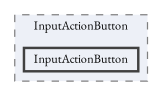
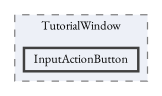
  digraph {
    compound=true
    fontname="EB Garamond"
    n1 [color=grey25 fillcolor="#edf0f7" fontname="EB Garamond" fontsize=10 height=0.2 label=InputActionButton shape=box style="filled,bold" width=0.4]
    subgraph cluster_1 {
      bgcolor="#edf0f7"
      fontsize=10
-     label=InputActionButton
+     label=TutorialWindow
      pencolor=grey50
      style="filled,dashed"
      n1
    }
  }
